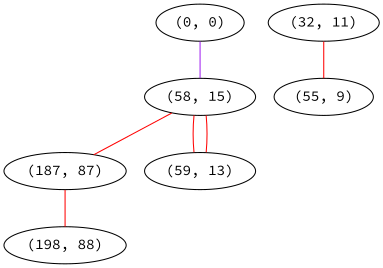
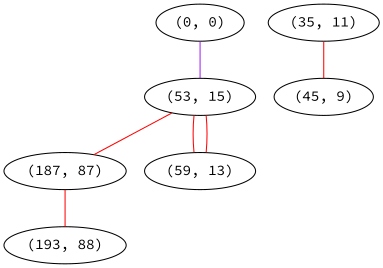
  graph {
    fontname="Source Code Pro"
    node [fontname="Source Code Pro"]
    edge [color=red fontname="Source Code Pro" weight=1]
-   "(58, 15)"
+   "(58, 15)" [label="(53, 15)"]
    "(187, 87)"
    "(59, 13)"
-   "(193, 88)" [label="(198, 88)"]
+   "(193, 88)"
    "(0, 0)"
-   "(35, 11)" [label="(32, 11)"]
-   "(45, 9)" [label="(55, 9)"]
+   "(35, 11)"
+   "(45, 9)"
    "(58, 15)" -- "(187, 87)"
    "(58, 15)" -- "(59, 13)"
    "(58, 15)" -- "(59, 13)"
    "(187, 87)" -- "(193, 88)"
    "(0, 0)" -- "(58, 15)" [color=purple weight=4]
    "(35, 11)" -- "(45, 9)"
  }
